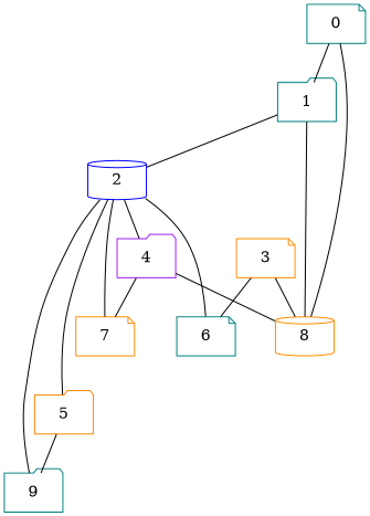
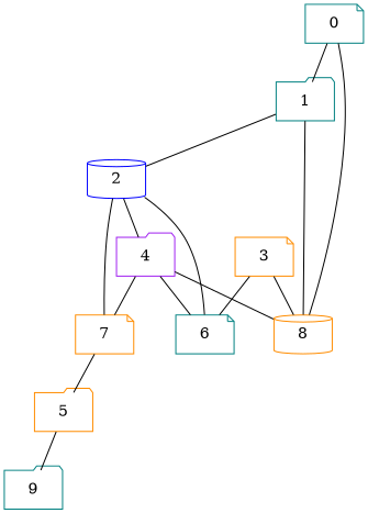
  graph {
    node [color=teal shape=folder]
    1
    0 [shape=note]
    8 [color=darkorange shape=cylinder]
    2 [color=blue shape=cylinder]
    4 [color=purple]
    5 [color=darkorange]
    7 [color=darkorange shape=note]
    6 [shape=note]
    9
    3 [color=darkorange shape=note]
    1 -- 8
    1 -- 2
    0 -- 1
    0 -- 8
    2 -- 4
-   2 -- 5
+   7 -- 5
    2 -- 7
    2 -- 6
-   2 -- 9
    4 -- 8
    4 -- 7
+   4 -- 6
    5 -- 9
    3 -- 8
    3 -- 6
  }
